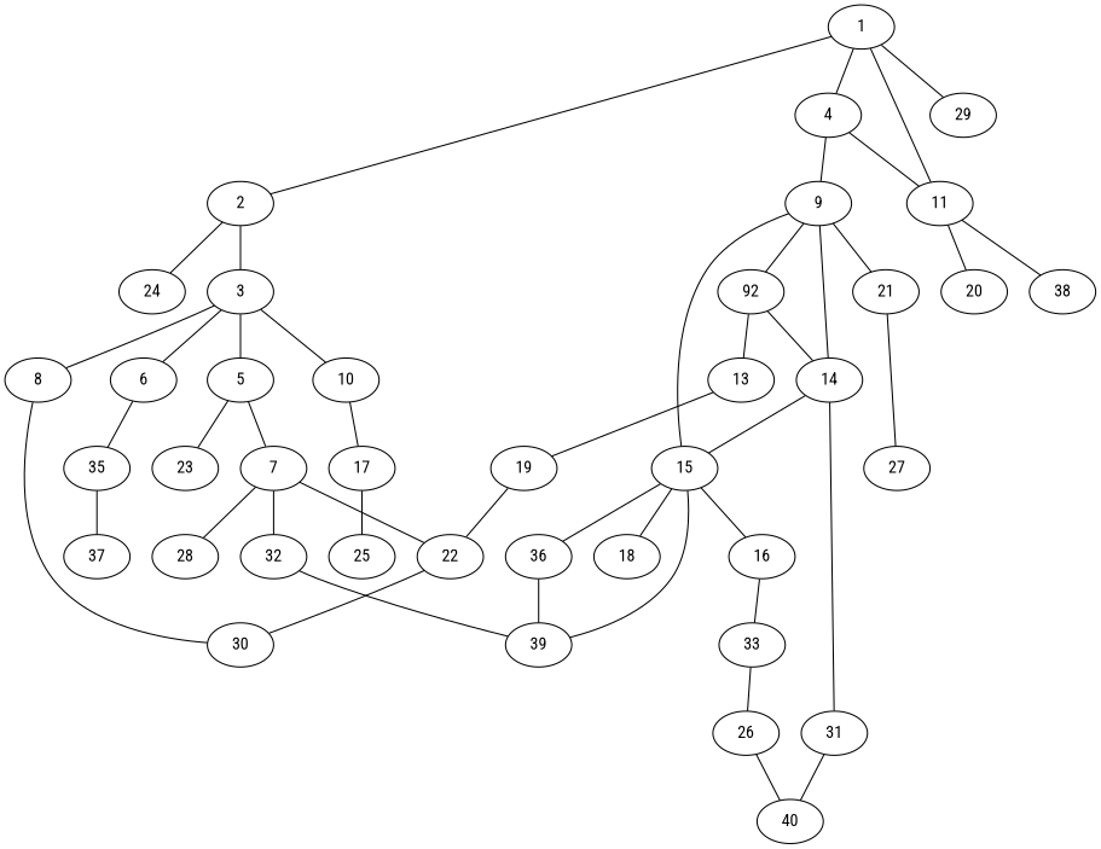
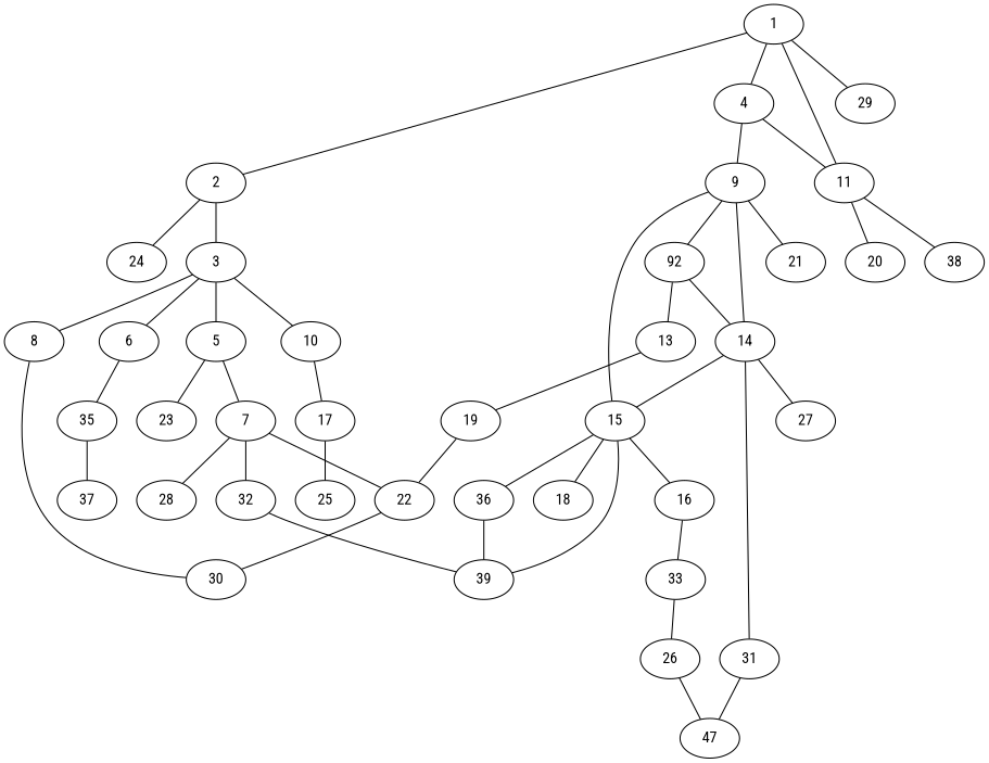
  graph {
    fontname="Roboto Condensed"
    node [fontname="Roboto Condensed"]
    edge [fontname="Roboto Condensed"]
    1
    2
    4
    11
    29
    3
    24
    9
    20
    38
    5
    6
    8
    10
    n15 [label=92]
    14
    15
    21
    7
    23
    35
    30
    17
    22
    28
    32
    37
    25
    13
    31
    39
    16
    18
    36
    27
    19
-   40
+   40 [label=47]
    33
    26
    1 -- 2
    1 -- 4
    1 -- 11
    1 -- 29
    2 -- 3
    2 -- 24
    4 -- 11
    4 -- 9
    11 -- 20
    11 -- 38
    3 -- 5
    3 -- 6
    3 -- 8
    3 -- 10
    9 -- n15
    9 -- 14
    9 -- 15
    9 -- 21
    5 -- 7
    5 -- 23
    6 -- 35
    8 -- 30
    10 -- 17
    n15 -- 14
    n15 -- 13
    14 -- 15
    14 -- 31
    15 -- 39
    15 -- 16
    15 -- 18
    15 -- 36
-   21 -- 27
+   14 -- 27
    7 -- 22
    7 -- 28
    7 -- 32
    35 -- 37
    17 -- 25
    22 -- 30
    32 -- 39
    13 -- 19
    31 -- 40
    16 -- 33
    36 -- 39
    19 -- 22
    33 -- 26
    26 -- 40
  }
